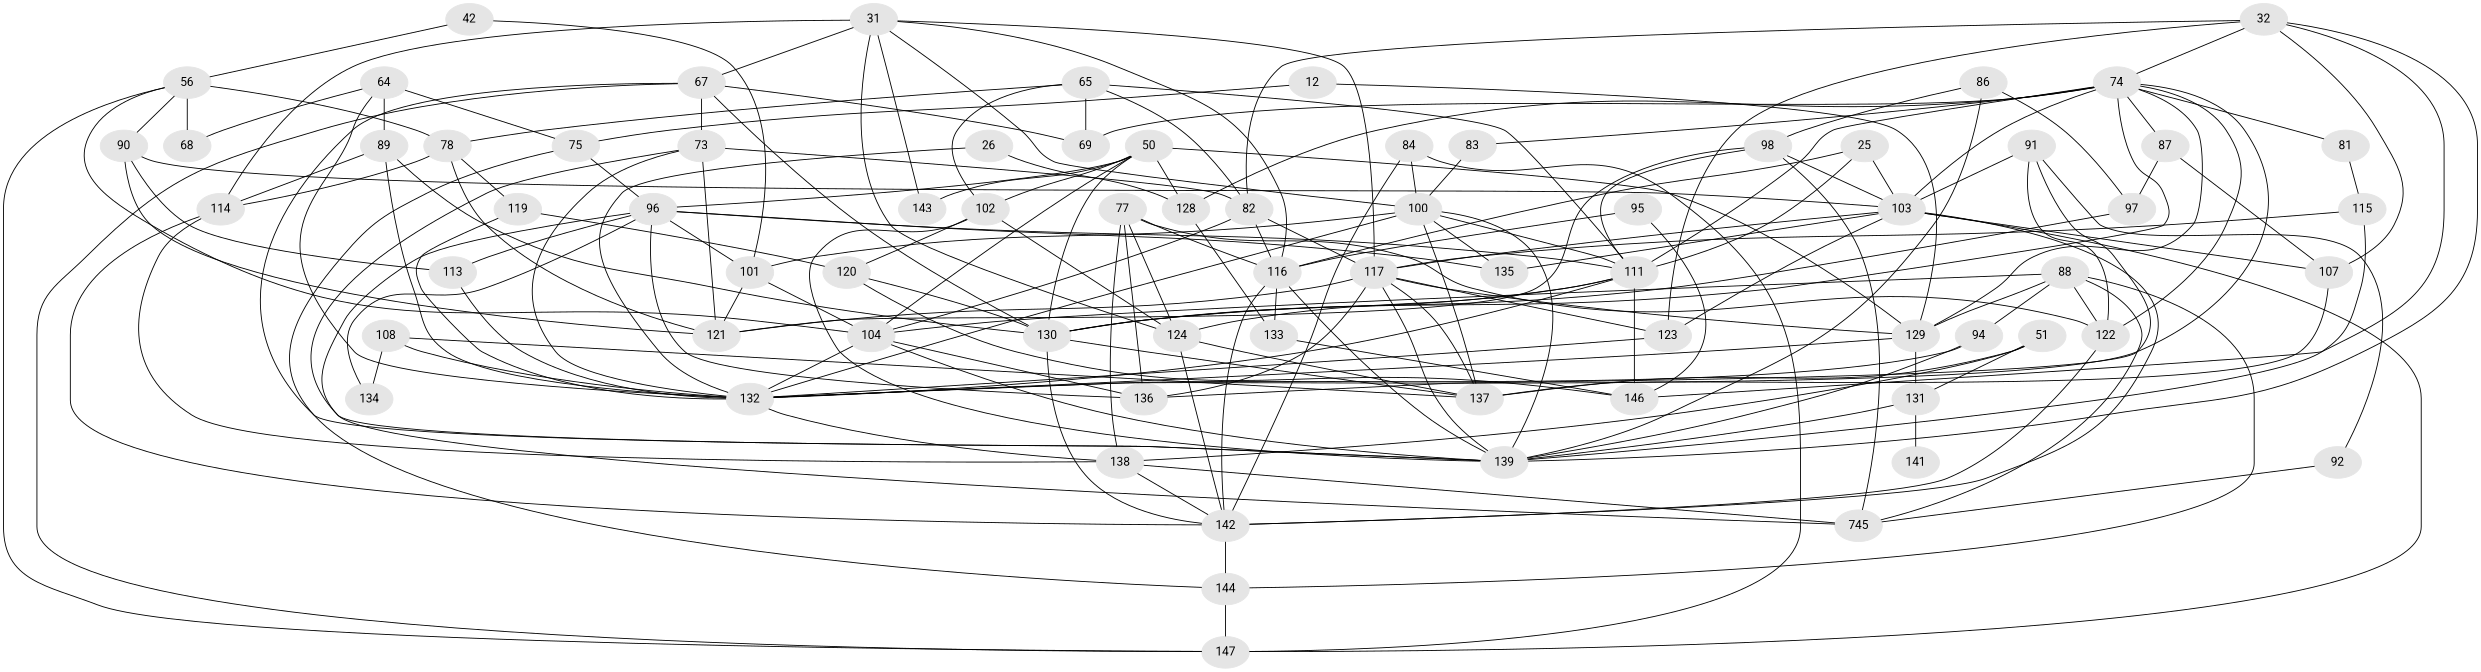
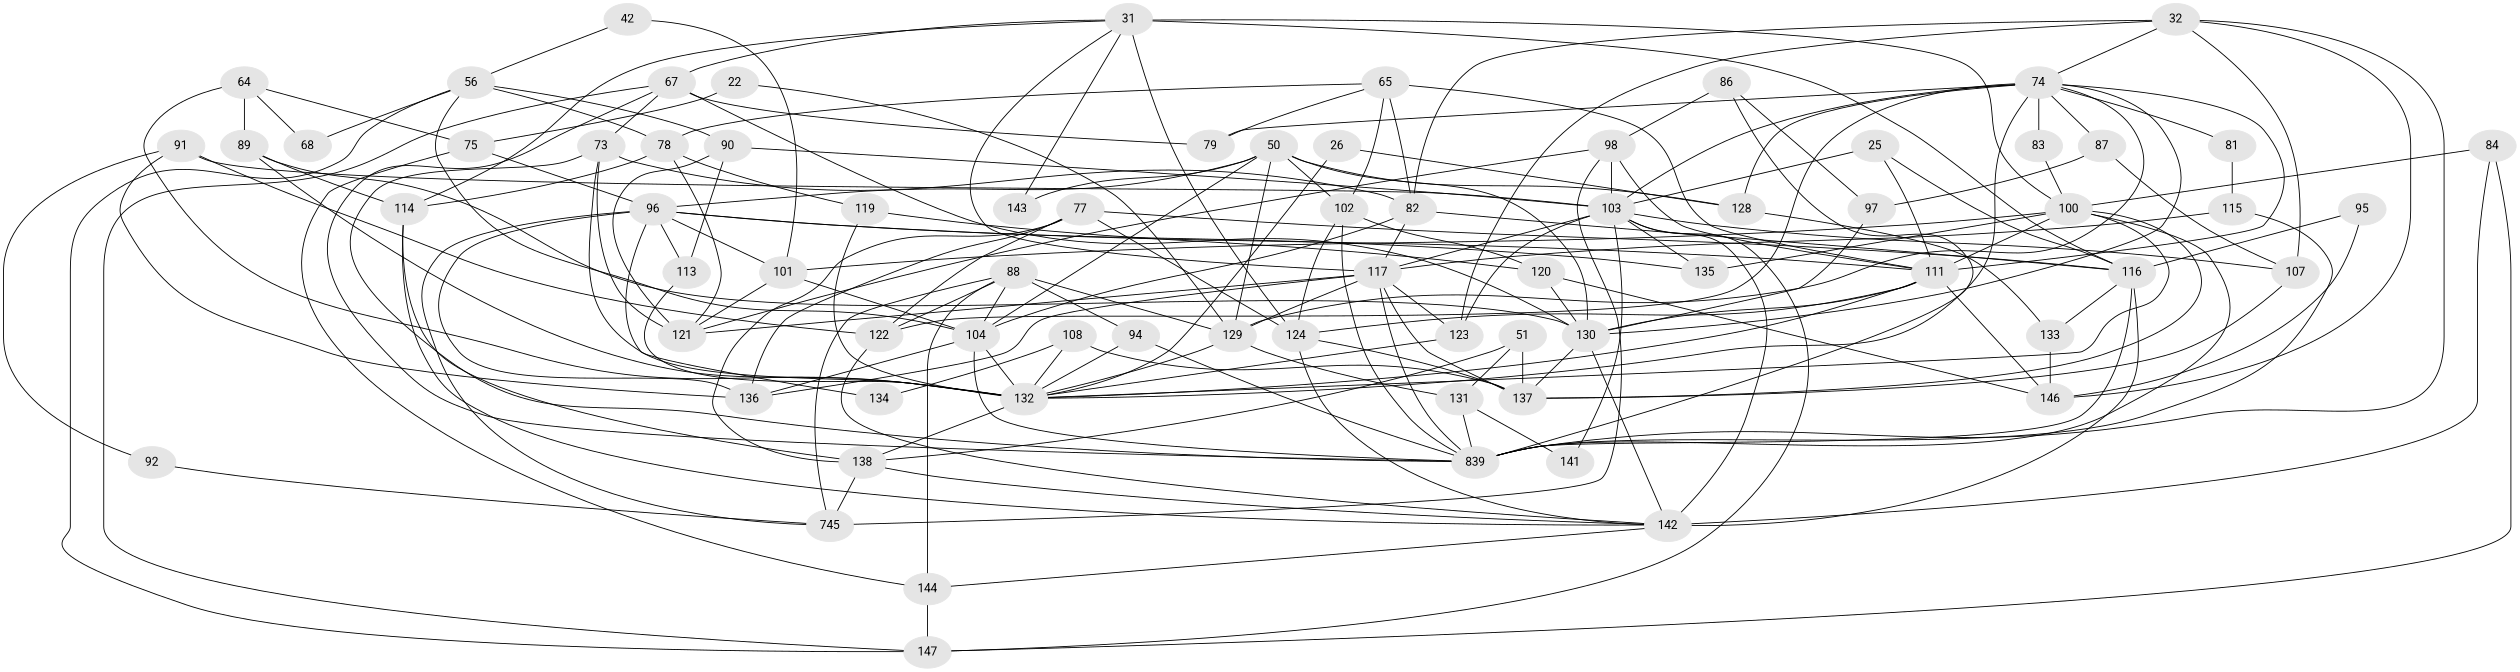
  graph {
    fontname=Roboto
    node [color=gray90 fontname=Roboto style=filled]
    edge [fontname=Roboto]
-   22 [label=12]
+   22
    75
    129 [super="+1+43+57"]
    96 [super="+12+55+34"]
    144
    132 [super="+72+126+110"]
    131
    103 [super="+36+28+60"]
    117 [super="+8+40+105"]
    107 [super="+106"]
    123
    147 [super="+7"]
    142 [super="+140+127"]
    135
    141
    25
    111 [super="+18+5"]
    116 [super="+49+59+54"]
    124 [super="+23"]
    146
    130 [super="+35+109+53"]
-   139 [super="+76"]
+   139 [super="+76" label=839]
    133 [super="+24"]
    128 [super="+125"]
    26
    138 [super="+58"]
    67 [super="+15"]
-   79 [label=69]
+   79
    73 [super="+44"]
    31
    100 [super="+70+99"]
    114 [super="+61"]
    143
    101 [super="+39"]
    137 [super="+118"]
    121 [super="+62"]
    136 [super="+13"]
    32 [super="+29"]
    74 [super="+4+6+45"]
    82 [super="+63"]
    81
    83
    87
    122
    104 [super="+33+71"]
    56 [super="+10"]
    68
    78
    90
    42
    50 [super="+38+11"]
    102 [super="+69"]
    n53 [label=745 super="+112"]
    113
    134
    120
    51 [super="+47"]
    119
    64 [super="+46"]
    89
    65
    115 [super="+93"]
    97
    77
    88 [super="+52+48"]
    94
    84
    86
    98
    91 [super="+37"]
    92
    95
    108
    22 -- 75
    22 -- 129
    75 -- 96
    75 -- 144
    129 -- 132
    129 -- 131 [weight=2]
    96 -- 135
    96 -- 111
    96 -- 101
    96 -- 136
    96 -- n53
    96 -- 113
    96 -- 134
    144 -- 147
    132 -- 138 [weight=2]
    131 -- 141
    131 -- 139
    103 -- 117
    103 -- 107 [weight=2]
    103 -- 123
    103 -- 147
    103 -- 142 [weight=2]
    103 -- 135
+   103 -- 141
    117 -- 129
    117 -- 123
    117 -- 139
    117 -- 137
    117 -- 121
    117 -- 136
    107 -- 137
    123 -- 132
    142 -- 144
    25 -- 103
    25 -- 111 [weight=2]
    25 -- 116
    111 -- 132
    111 -- 124
    111 -- 146 [weight=2]
    111 -- 130
    116 -- 142 [weight=2]
    116 -- 139 [weight=2]
    116 -- 133
    124 -- 142
    124 -- 137 [weight=2]
    130 -- 142
    130 -- 137
    133 -- 146
    128 -- 133
    26 -- 132
    26 -- 128
    138 -- 142
    138 -- n53 [weight=2]
    67 -- 147
    67 -- 130
    67 -- 139
    67 -- 79
    67 -- 73
    73 -- 132 [weight=3]
    73 -- 139
    73 -- 121 [weight=2]
    73 -- 82 [weight=2]
    31 -- 117
    31 -- 116
    31 -- 124 [weight=2]
    31 -- 67 [weight=2]
    31 -- 100
    31 -- 114
    31 -- 143
    100 -- 132 [weight=2]
    100 -- 135
    100 -- 111
    100 -- 139
    100 -- 101
    100 -- 137
    114 -- 142
    114 -- 138
    101 -- 121
    101 -- 104 [weight=2]
    32 -- 107
    32 -- 123
    32 -- 146 [weight=2]
    32 -- 139
    32 -- 74 [weight=2]
    32 -- 82
    74 -- 129
    74 -- 132
    74 -- 103 [weight=2]
    74 -- 111
    74 -- 130
    74 -- 128 [weight=2]
    74 -- 79
    74 -- 81
    74 -- 83
    74 -- 87
    74 -- 122
    82 -- 117
    82 -- 116 [weight=2]
    82 -- 104
    81 -- 115
    83 -- 100
    87 -- 107
    87 -- 97
    122 -- 142
    104 -- 132 [weight=2]
    104 -- 139 [weight=2]
    104 -- 136
    56 -- 147
    56 -- 104
    56 -- 68
    56 -- 78 [weight=2]
    56 -- 90
    78 -- 114
    78 -- 121
    78 -- 119
    90 -- 103
    90 -- 121
    90 -- 113
    42 -- 101
    42 -- 56
    50 -- 129 [weight=2]
    50 -- 96
    50 -- 130
    50 -- 128
    50 -- 143
    50 -- 104
    50 -- 102 [weight=2]
    102 -- 124
    102 -- 139
    102 -- 120
    113 -- 132
    120 -- 146
    120 -- 130
    51 -- 131
    51 -- 138
    51 -- 137
    119 -- 132
    119 -- 120
    64 -- 75
    64 -- 132
    64 -- 68
    64 -- 89 [weight=2]
    89 -- 132
    89 -- 130
    89 -- 114
    65 -- 111
    65 -- 79
    65 -- 82
    65 -- 78
    65 -- 102
    115 -- 117
    115 -- 139 [weight=3]
    97 -- 130
    77 -- 116
    77 -- 124
    77 -- 138
    77 -- 136
    77 -- 122
    88 -- 129
    88 -- 144
    88 -- 122
    88 -- 104
    88 -- n53
    88 -- 94
    94 -- 132
    94 -- 139
    84 -- 147
    84 -- 142
    84 -- 100
    86 -- 139
    86 -- 97
    86 -- 98
    98 -- 103
    98 -- 111
    98 -- 121
    98 -- n53
    91 -- 103
    91 -- 136
    91 -- 122 [weight=2]
    91 -- 92
    92 -- n53
    95 -- 116
    95 -- 146
    108 -- 132
    108 -- 137
    108 -- 134
  }
